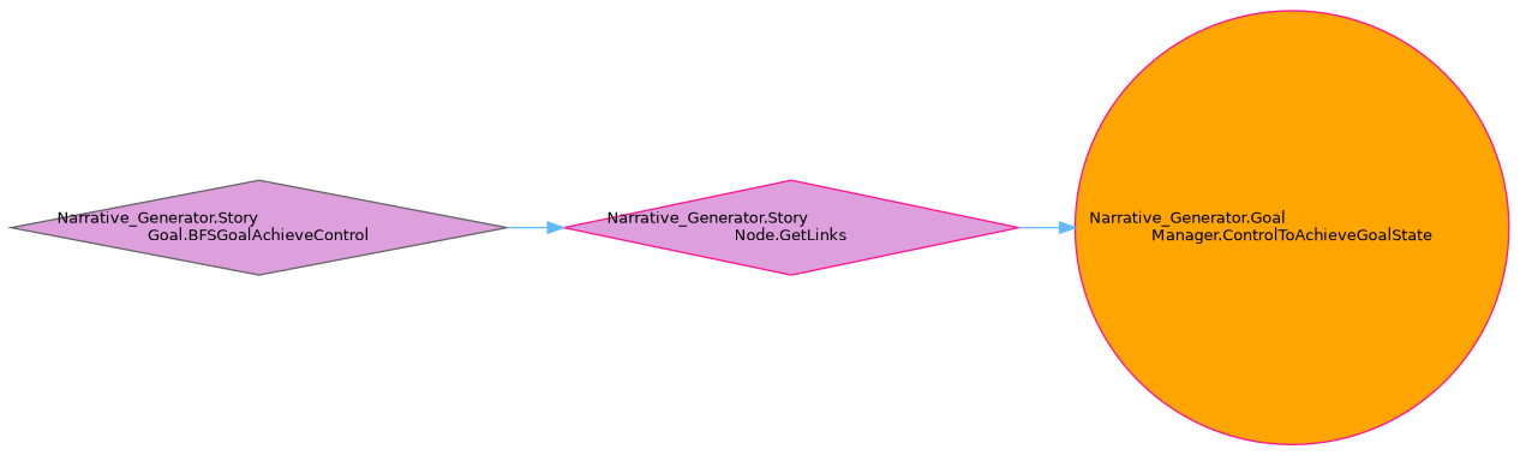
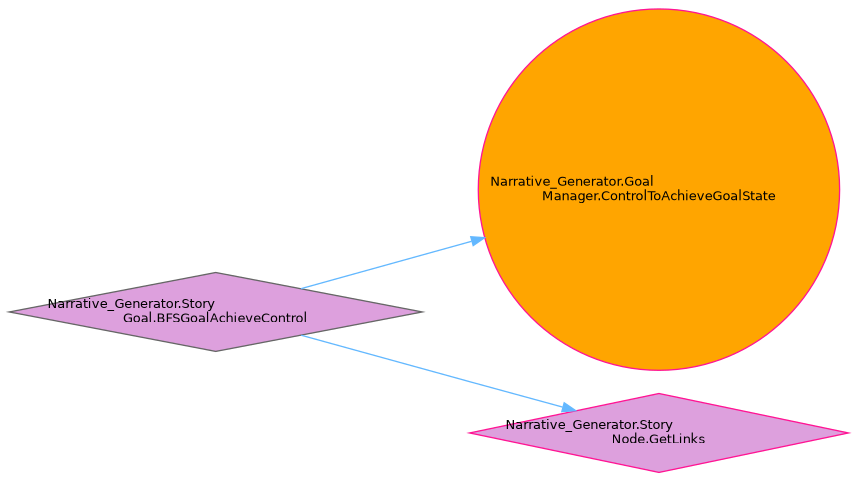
  digraph {
    rankdir=LR
    node [color=deeppink fillcolor=plum fontname=Helvetica fontsize=10 shape=diamond style=filled]
    edge [color=steelblue1 fontname=Helvetica fontsize=10 labelfontname=Helvetica labelfontsize=10 style=solid]
    n1 [color=gray40 fontcolor=black height=0.2 label="Narrative_Generator.Story\lGoal.BFSGoalAchieveControl" width=0.4]
    n2 [fillcolor=orange height=0.2 label="Narrative_Generator.Goal\lManager.ControlToAchieveGoalState" shape=circle width=0.4]
    n3 [height=0.2 label="Narrative_Generator.Story\lNode.GetLinks" width=0.4]
-   n3 -> n2
+   n1 -> n2
    n1 -> n3
  }
